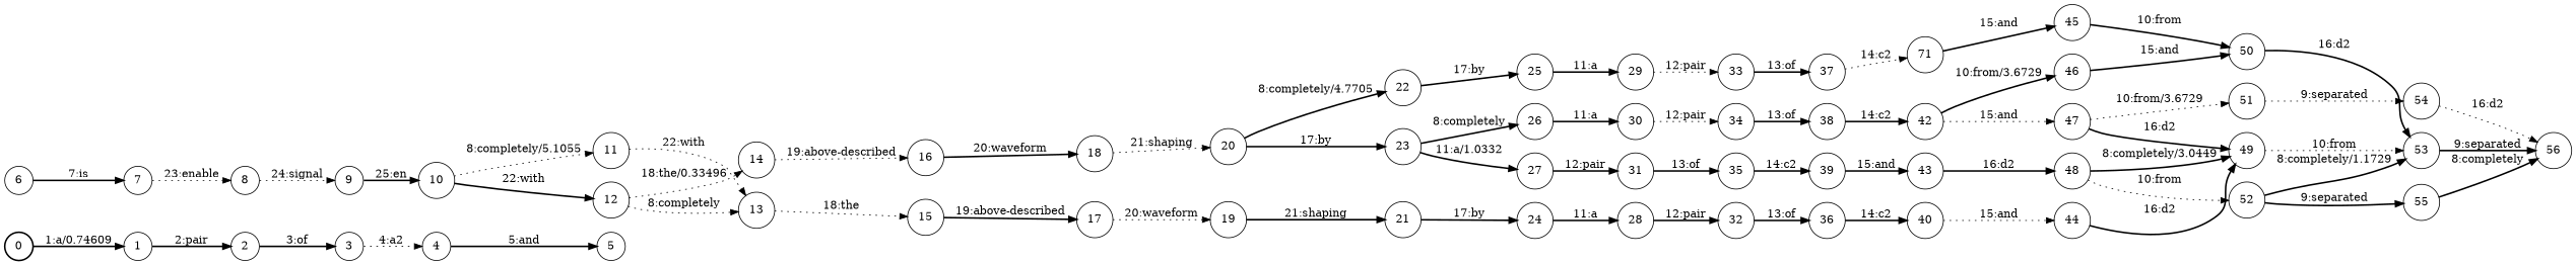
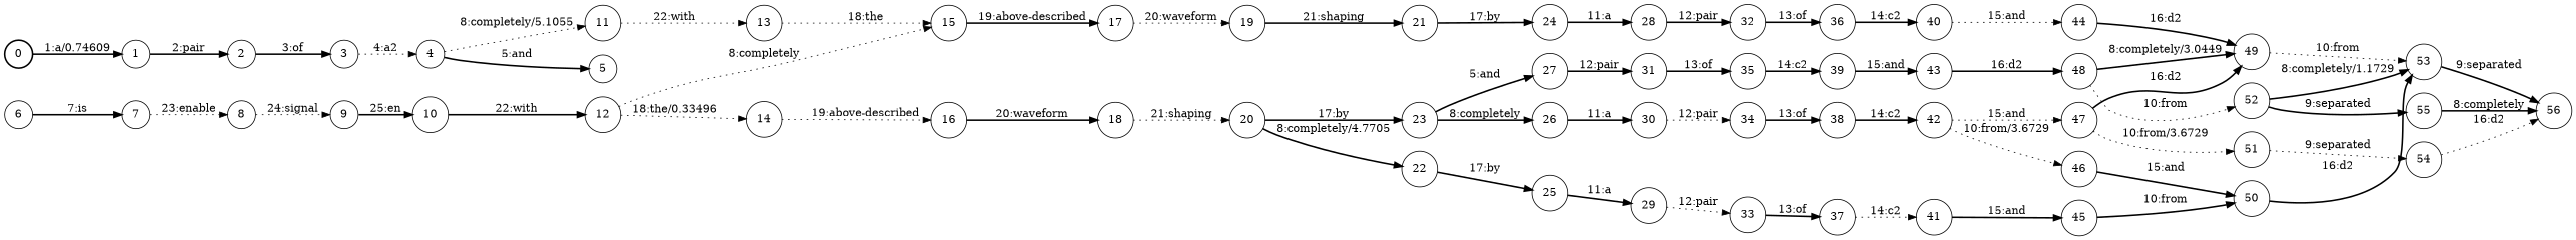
  digraph {
    nodesep=0.25
    rankdir=LR
    ranksep=0.4
    node [fontsize=14 shape=circle style=solid]
    edge [fontsize=14 style=bold]
    n1 [label=0 style=bold]
    n2 [label=1]
    n3 [label=2]
    n4 [label=3]
    n5 [label=4]
    n6 [label=5]
    n7 [label=6]
    n8 [label=7]
    n9 [label=8]
    n10 [label=9]
    n11 [label=10]
    n12 [label=11]
    n13 [label=12]
    n14 [label=13]
    n15 [label=14]
    n16 [label=15]
    n17 [label=16]
    n18 [label=17]
    n19 [label=18]
    n20 [label=19]
    n21 [label=20]
    n22 [label=21]
    n23 [label=22]
    n24 [label=23]
    n25 [label=24]
    n26 [label=25]
    n27 [label=27]
    n28 [label=26]
    n29 [label=28]
    n30 [label=29]
    n31 [label=31]
    n32 [label=30]
    n33 [label=32]
    n34 [label=33]
    n35 [label=35]
    n36 [label=34]
    n37 [label=36]
    n38 [label=37]
    n39 [label=38]
    n40 [label=39]
    n41 [label=40]
-   n42 [label=71]
+   n42 [label=41]
    n43 [label=42]
    n44 [label=43]
    n45 [label=44]
    n46 [label=45]
    n47 [label=47]
    n48 [label=46]
    n49 [label=48]
    n50 [label=49]
    n51 [label=50]
    n52 [label=51]
    n53 [label=52]
    n54 [label=53]
    n55 [label=54]
    n56 [label=55]
    n57 [label=56]
    n1 -> n2 [label="1:a/0.74609"]
    n2 -> n3 [label="2:pair"]
    n3 -> n4 [label="3:of"]
    n4 -> n5 [label="4:a2" style=dotted]
    n5 -> n6 [label="5:and"]
    n7 -> n8 [label="7:is"]
    n8 -> n9 [label="23:enable" style=dotted]
    n9 -> n10 [label="24:signal" style=dotted]
    n10 -> n11 [label="25:en"]
-   n11 -> n12 [label="8:completely/5.1055" style=dotted]
+   n5 -> n12 [label="8:completely/5.1055" style=dotted]
    n11 -> n13 [label="22:with"]
    n12 -> n14 [label="22:with" style=dotted]
-   n13 -> n14 [label="8:completely" style=dotted]
+   n13 -> n16 [label="8:completely" style=dotted]
    n13 -> n15 [label="18:the/0.33496" style=dotted]
    n14 -> n16 [label="18:the" style=dotted]
    n15 -> n17 [label="19:above-described" style=dotted]
    n16 -> n18 [label="19:above-described"]
    n17 -> n19 [label="20:waveform"]
    n18 -> n20 [label="20:waveform" style=dotted]
    n19 -> n21 [label="21:shaping" style=dotted]
    n20 -> n22 [label="21:shaping"]
    n21 -> n23 [label="8:completely/4.7705"]
    n21 -> n24 [label="17:by"]
    n22 -> n25 [label="17:by"]
    n23 -> n26 [label="17:by"]
-   n24 -> n27 [label="11:a/1.0332"]
+   n24 -> n27 [label="5:and"]
    n24 -> n28 [label="8:completely"]
    n25 -> n29 [label="11:a"]
    n26 -> n30 [label="11:a"]
    n27 -> n31 [label="12:pair"]
    n28 -> n32 [label="11:a"]
    n29 -> n33 [label="12:pair"]
    n30 -> n34 [label="12:pair" style=dotted]
    n31 -> n35 [label="13:of"]
    n32 -> n36 [label="12:pair" style=dotted]
    n33 -> n37 [label="13:of"]
    n34 -> n38 [label="13:of"]
    n35 -> n40 [label="14:c2"]
    n36 -> n39 [label="13:of"]
    n37 -> n41 [label="14:c2"]
    n38 -> n42 [label="14:c2" style=dotted]
    n39 -> n43 [label="14:c2"]
    n40 -> n44 [label="15:and"]
    n41 -> n45 [label="15:and" style=dotted]
    n42 -> n46 [label="15:and"]
    n43 -> n47 [label="15:and" style=dotted]
-   n43 -> n48 [label="10:from/3.6729"]
+   n43 -> n48 [label="10:from/3.6729" style=dotted]
    n44 -> n49 [label="16:d2"]
    n45 -> n50 [label="16:d2"]
    n46 -> n51 [label="10:from"]
    n47 -> n50 [label="16:d2"]
    n47 -> n52 [label="10:from/3.6729" style=dotted]
    n48 -> n51 [label="15:and"]
    n49 -> n50 [label="8:completely/3.0449"]
    n49 -> n53 [label="10:from" style=dotted]
    n50 -> n54 [label="10:from" style=dotted]
    n51 -> n54 [label="16:d2"]
    n52 -> n55 [label="9:separated" style=dotted]
    n53 -> n54 [label="8:completely/1.1729"]
    n53 -> n56 [label="9:separated"]
    n54 -> n57 [label="9:separated"]
    n55 -> n57 [label="16:d2" style=dotted]
    n56 -> n57 [label="8:completely"]
  }
